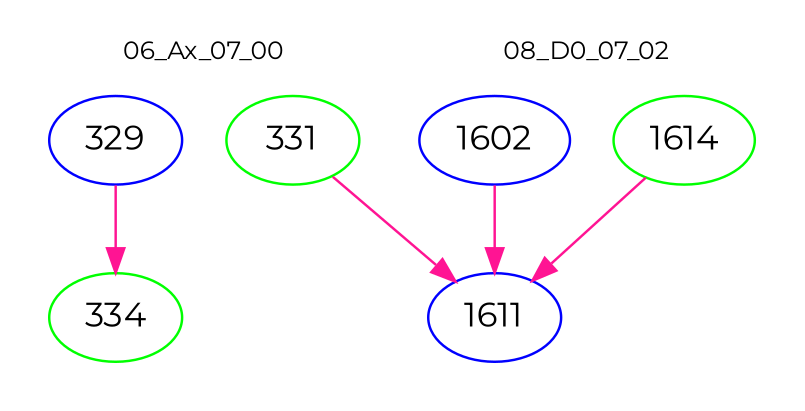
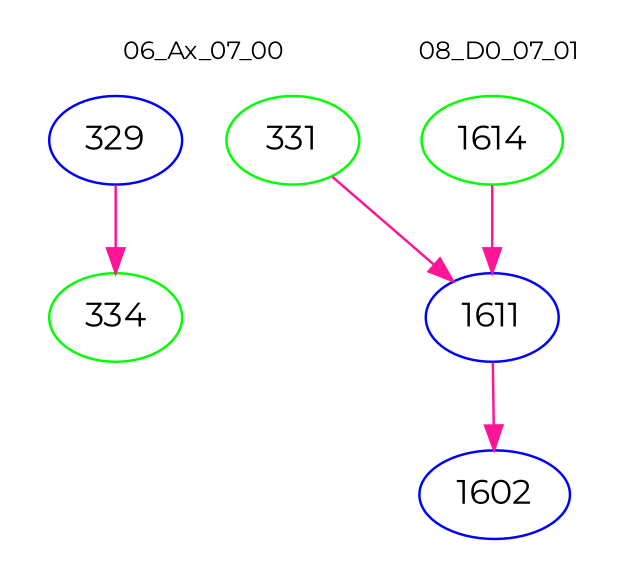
  digraph {
    fontname=Montserrat
    node [color=green fontname=Montserrat]
    edge [color=deeppink fontname=Montserrat]
    n1 [label=331]
    n2 [color=blue label=329]
    n3 [label=334]
    n4 [label=1614]
    n5 [color=blue label=1611]
    n6 [color=blue label=1602]
    subgraph cluster_1 {
      color=white
      fontsize=10
      label="06_Ax_07_00"
      n1
      n2
      n3
    }
    subgraph cluster_2 {
      color=white
      fontsize=10
-     label="08_D0_07_02"
+     label="08_D0_07_01"
      n4
      n5
      n6
    }
    n1 -> n5
    n2 -> n3
    n4 -> n5
-   n6 -> n5
+   n5 -> n6
  }
